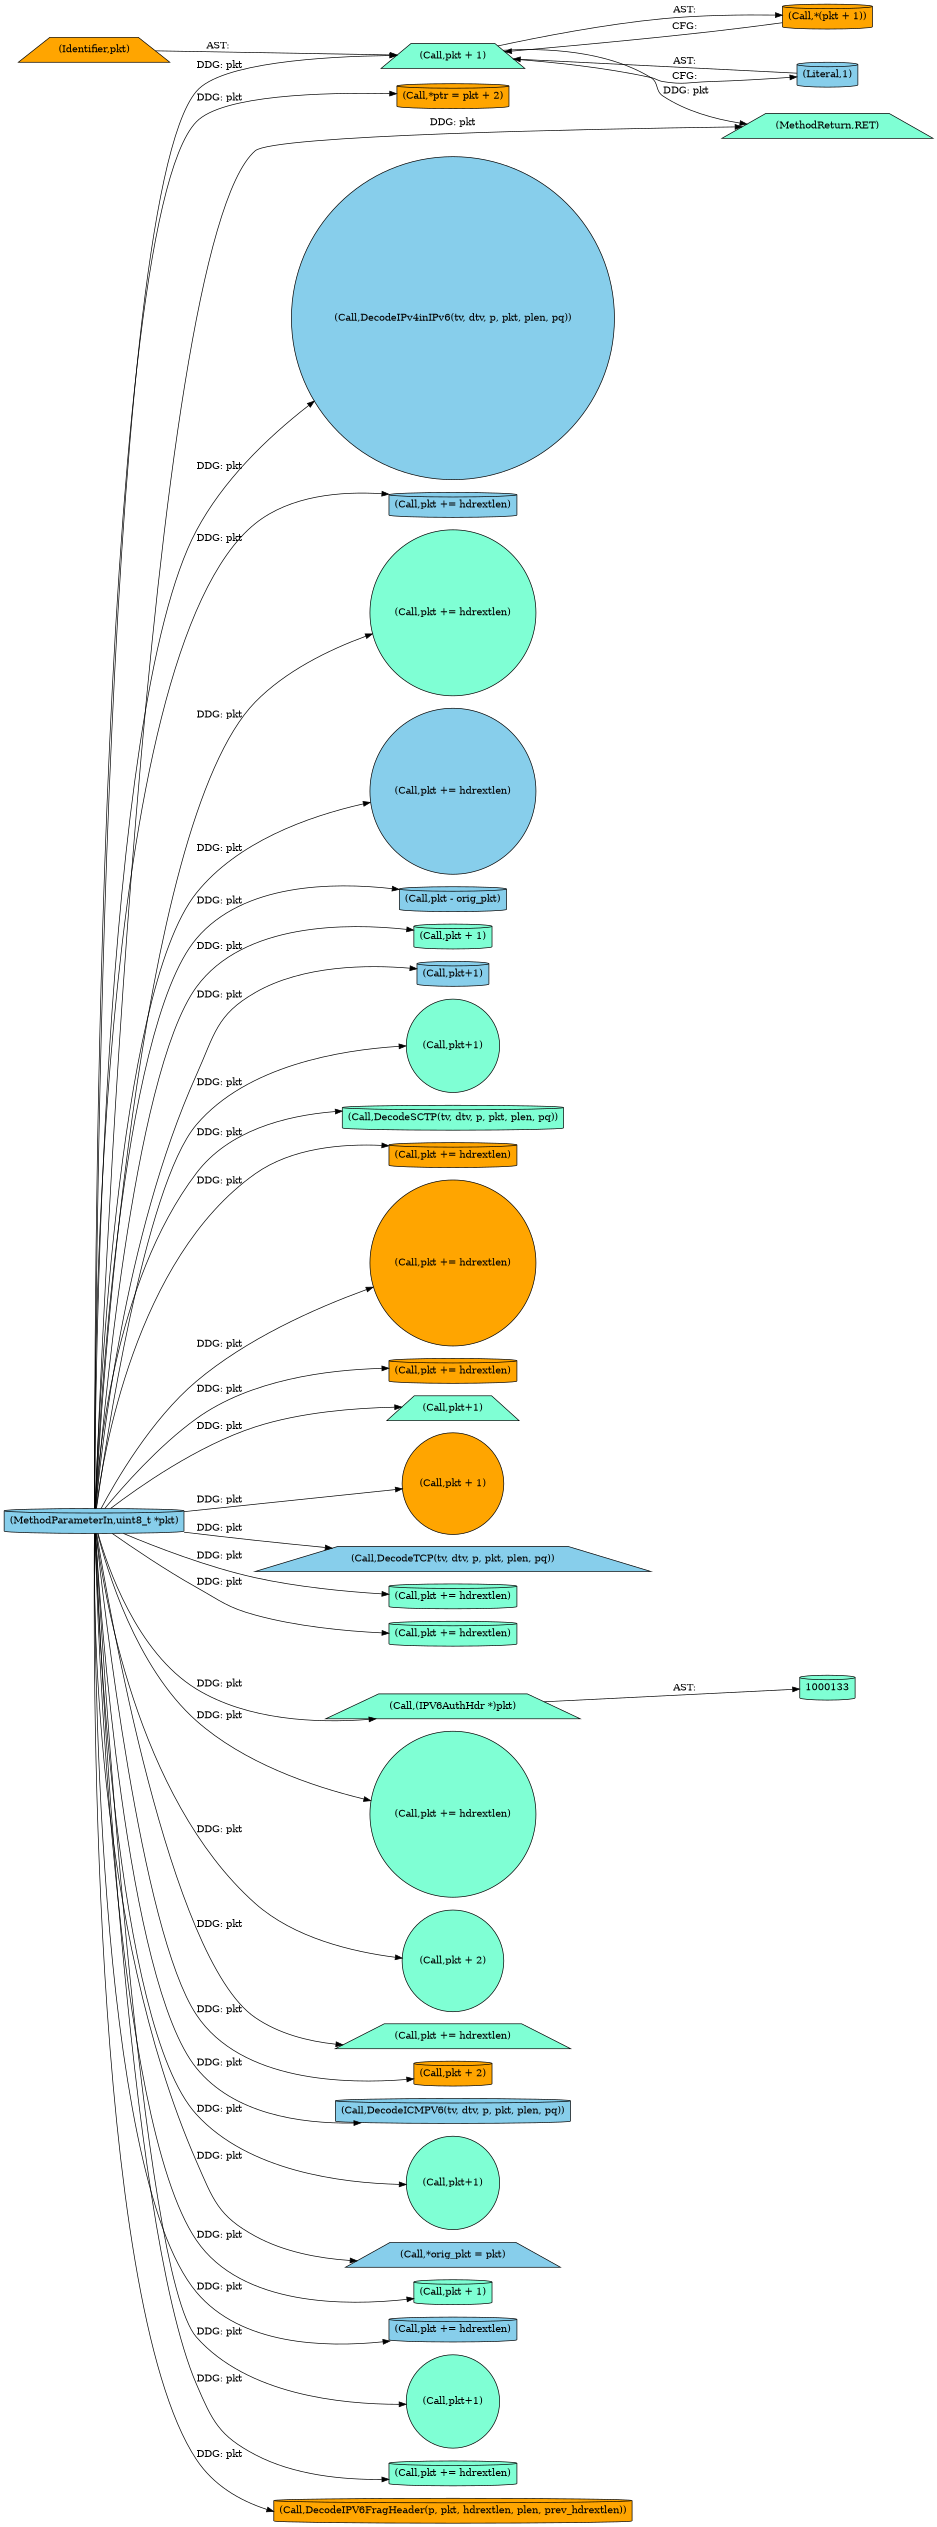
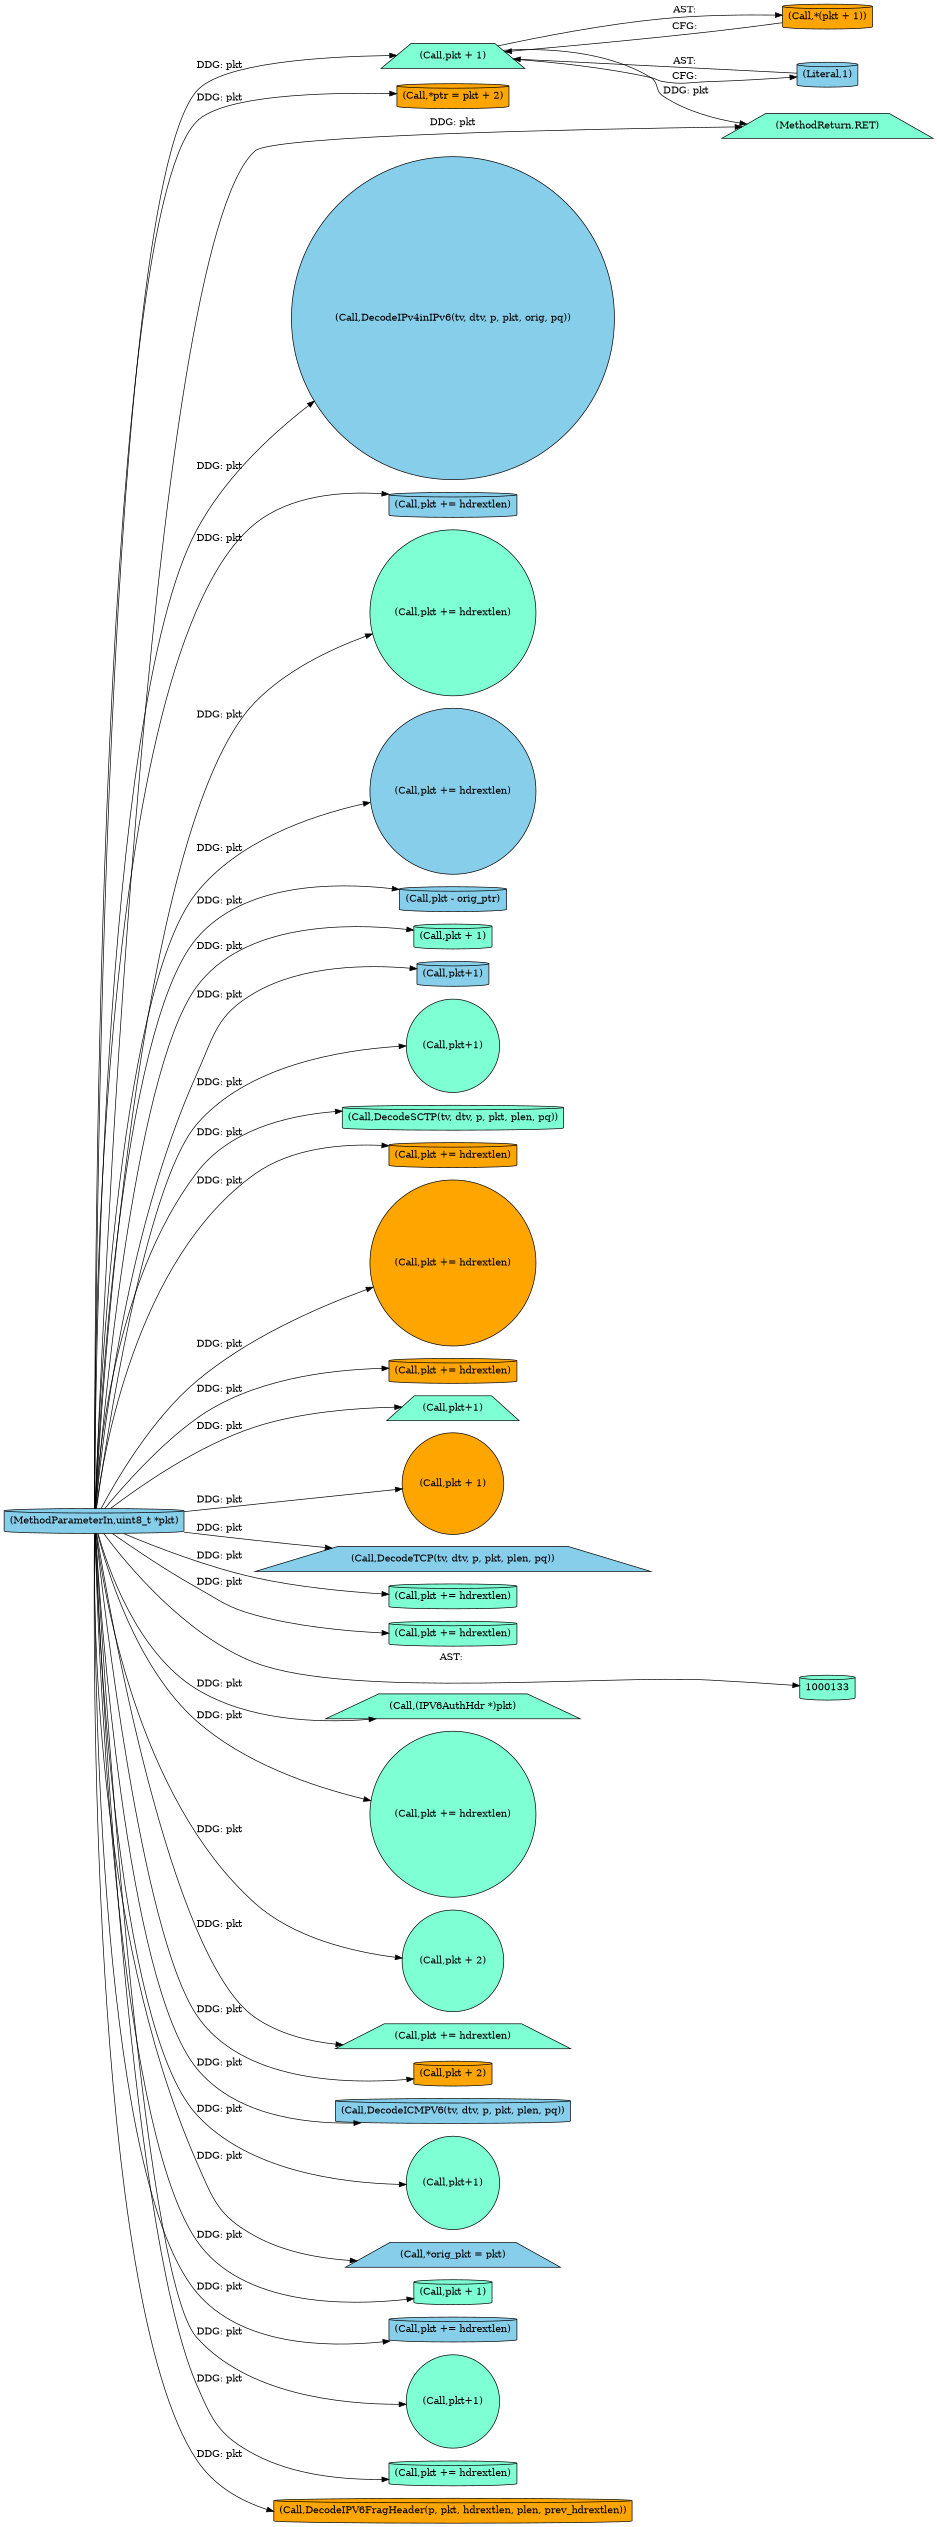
  digraph {
    rankdir=LR
    node [fillcolor=aquamarine shape=cylinder style=filled]
    n1 [label="(Call,pkt + 1)" shape=trapezium]
    n2 [label="(MethodReturn,RET)" shape=trapezium]
    n3 [fillcolor=skyblue label="(Literal,1)"]
    n4 [fillcolor=orange label="(Call,*(pkt + 1))"]
    n5 [fillcolor=skyblue label="(MethodParameterIn,uint8_t *pkt)"]
-   n6 [fillcolor=skyblue label="(Call,DecodeIPv4inIPv6(tv, dtv, p, pkt, plen, pq))" shape=circle]
+   n6 [fillcolor=skyblue label="(Call,DecodeIPv4inIPv6(tv, dtv, p, pkt, orig, pq))" shape=circle]
    n7 [fillcolor=skyblue label="(Call,pkt += hdrextlen)"]
    n8 [label="(Call,pkt += hdrextlen)" shape=circle]
    n9 [fillcolor=skyblue label="(Call,pkt += hdrextlen)" shape=circle]
-   n10 [fillcolor=skyblue label="(Call,pkt - orig_pkt)"]
+   n10 [fillcolor=skyblue label="(Call,pkt - orig_ptr)"]
    n11 [label="(Call,pkt + 1)"]
    n12 [fillcolor=skyblue label="(Call,pkt+1)"]
    n13 [label="(Call,pkt+1)" shape=circle]
    n14 [label="(Call,DecodeSCTP(tv, dtv, p, pkt, plen, pq))"]
    n15 [fillcolor=orange label="(Call,pkt += hdrextlen)"]
    n16 [fillcolor=orange label="(Call,pkt += hdrextlen)" shape=circle]
    n17 [fillcolor=orange label="(Call,pkt += hdrextlen)"]
    n18 [label="(Call,pkt+1)" shape=trapezium]
    n19 [fillcolor=orange label="(Call,pkt + 1)" shape=circle]
    n20 [fillcolor=skyblue label="(Call,DecodeTCP(tv, dtv, p, pkt, plen, pq))" shape=trapezium]
    n21 [label="(Call,pkt += hdrextlen)"]
    n22 [label="(Call,pkt += hdrextlen)"]
    n23 [label="(Call,(IPV6AuthHdr *)pkt)" shape=trapezium]
    n24 [label="(Call,pkt += hdrextlen)" shape=circle]
    n25 [label="(Call,pkt + 2)" shape=circle]
    n26 [label="(Call,pkt += hdrextlen)" shape=trapezium]
    n27 [fillcolor=orange label="(Call,pkt + 2)"]
    n28 [fillcolor=skyblue label="(Call,DecodeICMPV6(tv, dtv, p, pkt, plen, pq))"]
    n29 [label="(Call,pkt+1)" shape=circle]
    n30 [fillcolor=skyblue label="(Call,*orig_pkt = pkt)" shape=trapezium]
    n31 [label="(Call,pkt + 1)"]
    n32 [fillcolor=skyblue label="(Call,pkt += hdrextlen)"]
    n33 [label="(Call,pkt+1)" shape=circle]
    n34 [label="(Call,pkt += hdrextlen)"]
    n35 [fillcolor=orange label="(Call,DecodeIPV6FragHeader(p, pkt, hdrextlen, plen, prev_hdrextlen))"]
    n36 [fillcolor=orange label="(Call,*ptr = pkt + 2)"]
    1000133
-   n38 [fillcolor=orange label="(Identifier,pkt)" shape=trapezium]
    n1 -> n2 [label="DDG: pkt"]
    n1 -> n3 [label="CFG: "]
    n1 -> n4 [label="AST: "]
    n3 -> n1 [label="AST: "]
    n4 -> n1 [label="CFG: "]
    n5 -> n1 [label="DDG: pkt"]
    n5 -> n2 [label="DDG: pkt"]
    n5 -> n6 [label="DDG: pkt"]
    n5 -> n7 [label="DDG: pkt"]
    n5 -> n8 [label="DDG: pkt"]
    n5 -> n9 [label="DDG: pkt"]
    n5 -> n10 [label="DDG: pkt"]
    n5 -> n11 [label="DDG: pkt"]
    n5 -> n12 [label="DDG: pkt"]
    n5 -> n13 [label="DDG: pkt"]
    n5 -> n14 [label="DDG: pkt"]
    n5 -> n15 [label="DDG: pkt"]
    n5 -> n16 [label="DDG: pkt"]
    n5 -> n17 [label="DDG: pkt"]
    n5 -> n18 [label="DDG: pkt"]
    n5 -> n19 [label="DDG: pkt"]
    n5 -> n20 [label="DDG: pkt"]
    n5 -> n21 [label="DDG: pkt"]
    n5 -> n22 [label="DDG: pkt"]
    n5 -> n23 [label="DDG: pkt"]
    n5 -> n24 [label="DDG: pkt"]
    n5 -> n25 [label="DDG: pkt"]
    n5 -> n26 [label="DDG: pkt"]
    n5 -> n27 [label="DDG: pkt"]
    n5 -> n28 [label="DDG: pkt"]
    n5 -> n29 [label="DDG: pkt"]
    n5 -> n30 [label="DDG: pkt"]
    n5 -> n31 [label="DDG: pkt"]
    n5 -> n32 [label="DDG: pkt"]
    n5 -> n33 [label="DDG: pkt"]
    n5 -> n34 [label="DDG: pkt"]
    n5 -> n35 [label="DDG: pkt"]
    n5 -> n36 [label="DDG: pkt"]
-   n23 -> 1000133 [label="AST: "]
-   n38 -> n1 [label="AST: "]
+   n5 -> 1000133 [label="AST: "]
  }
